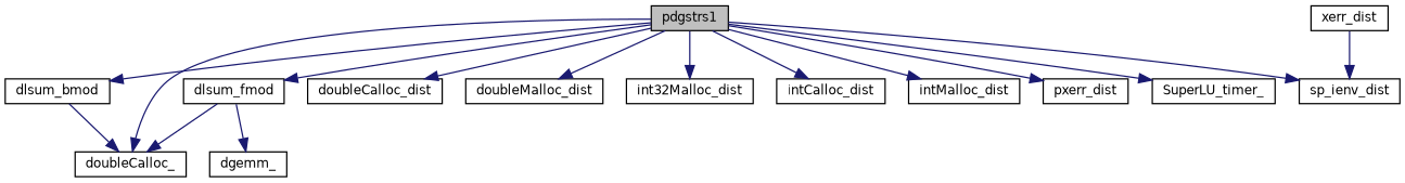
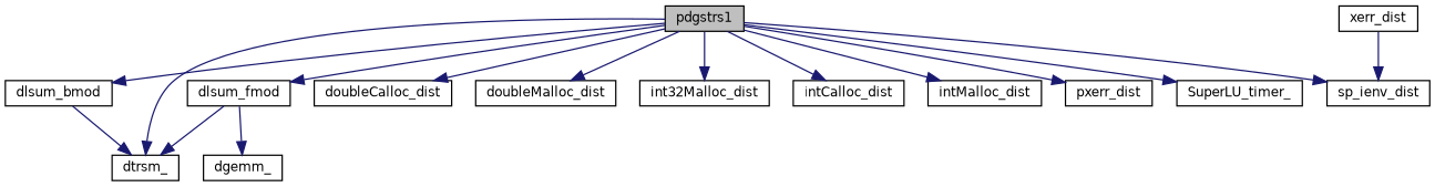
  digraph {
    fontname="DejaVu Sans"
    rankdir=TB
    node [color=black fillcolor=white fontname="DejaVu Sans" fontsize=10 shape=record style=filled]
    edge [color=midnightblue fontname="DejaVu Sans" fontsize=10 labelfontname=Helvetica labelfontsize=10 style=solid]
    n1 [fillcolor=grey75 fontcolor=black height=0.2 label=pdgstrs1 width=0.4]
    n2 [height=0.2 label=dlsum_bmod width=0.4]
-   n3 [height=0.2 label=doubleCalloc_ width=0.4]
+   n3 [height=0.2 label=dtrsm_ width=0.4]
    n4 [height=0.2 label=dlsum_fmod width=0.4]
    n5 [height=0.2 label=doubleCalloc_dist width=0.4]
    n6 [height=0.2 label=doubleMalloc_dist width=0.4]
    n7 [height=0.2 label=int32Malloc_dist width=0.4]
    n8 [height=0.2 label=intCalloc_dist width=0.4]
    n9 [height=0.2 label=intMalloc_dist width=0.4]
    n10 [height=0.2 label=pxerr_dist width=0.4]
    n11 [height=0.2 label=sp_ienv_dist width=0.4]
    n12 [height=0.2 label=SuperLU_timer_ width=0.4]
    n13 [height=0.2 label=dgemm_ width=0.4]
    n14 [height=0.2 label=xerr_dist width=0.4]
    n1 -> n2
    n1 -> n3
    n1 -> n4
    n1 -> n5
    n1 -> n6
    n1 -> n7
    n1 -> n8
    n1 -> n9
    n1 -> n10
    n1 -> n11
    n1 -> n12
    n2 -> n3
    n4 -> n3
    n4 -> n13
    n14 -> n11
  }
